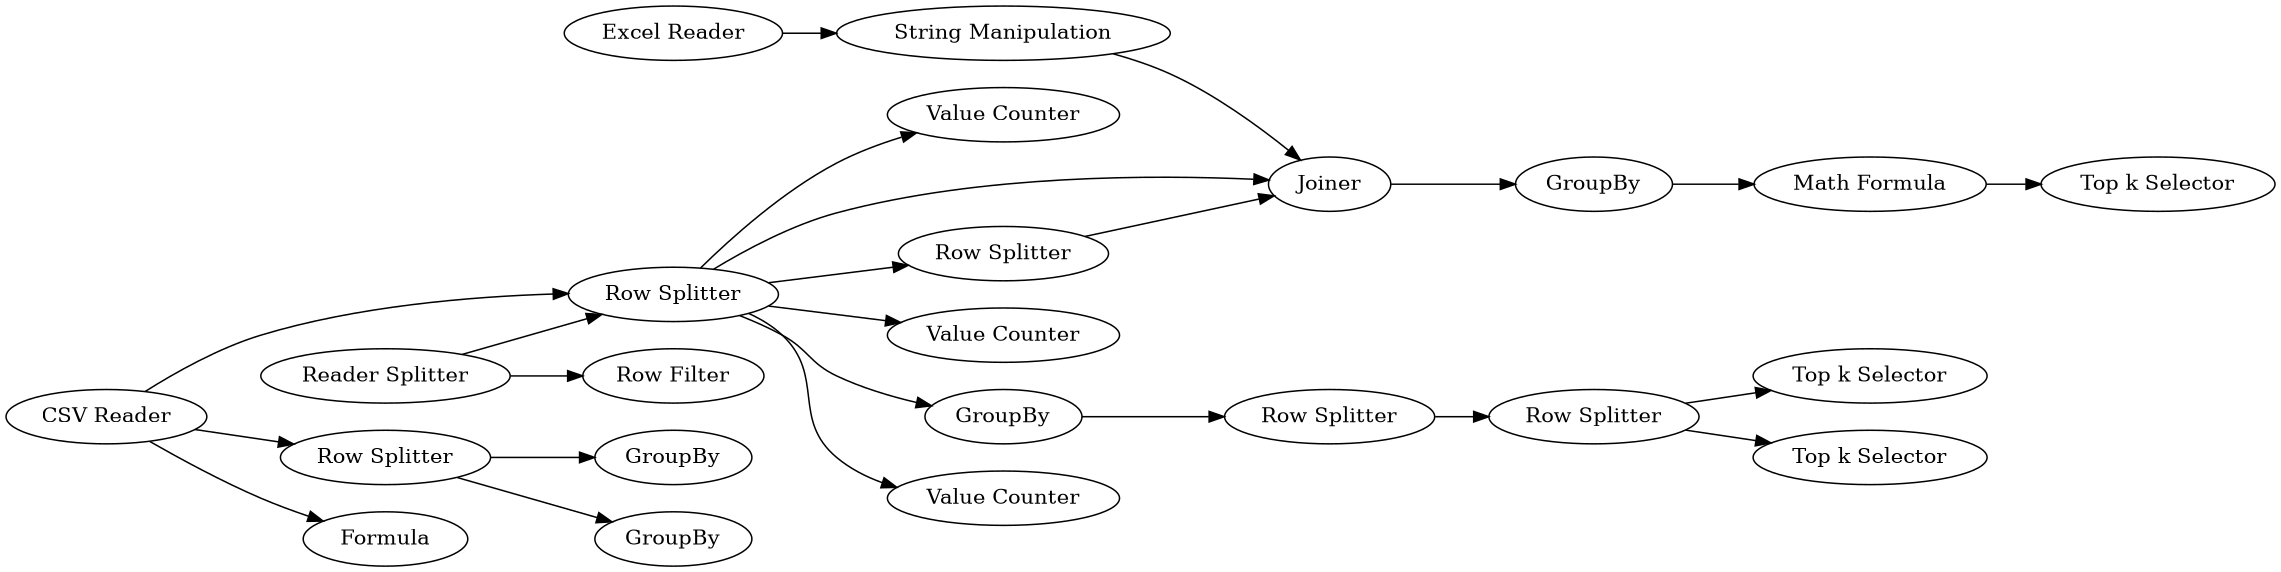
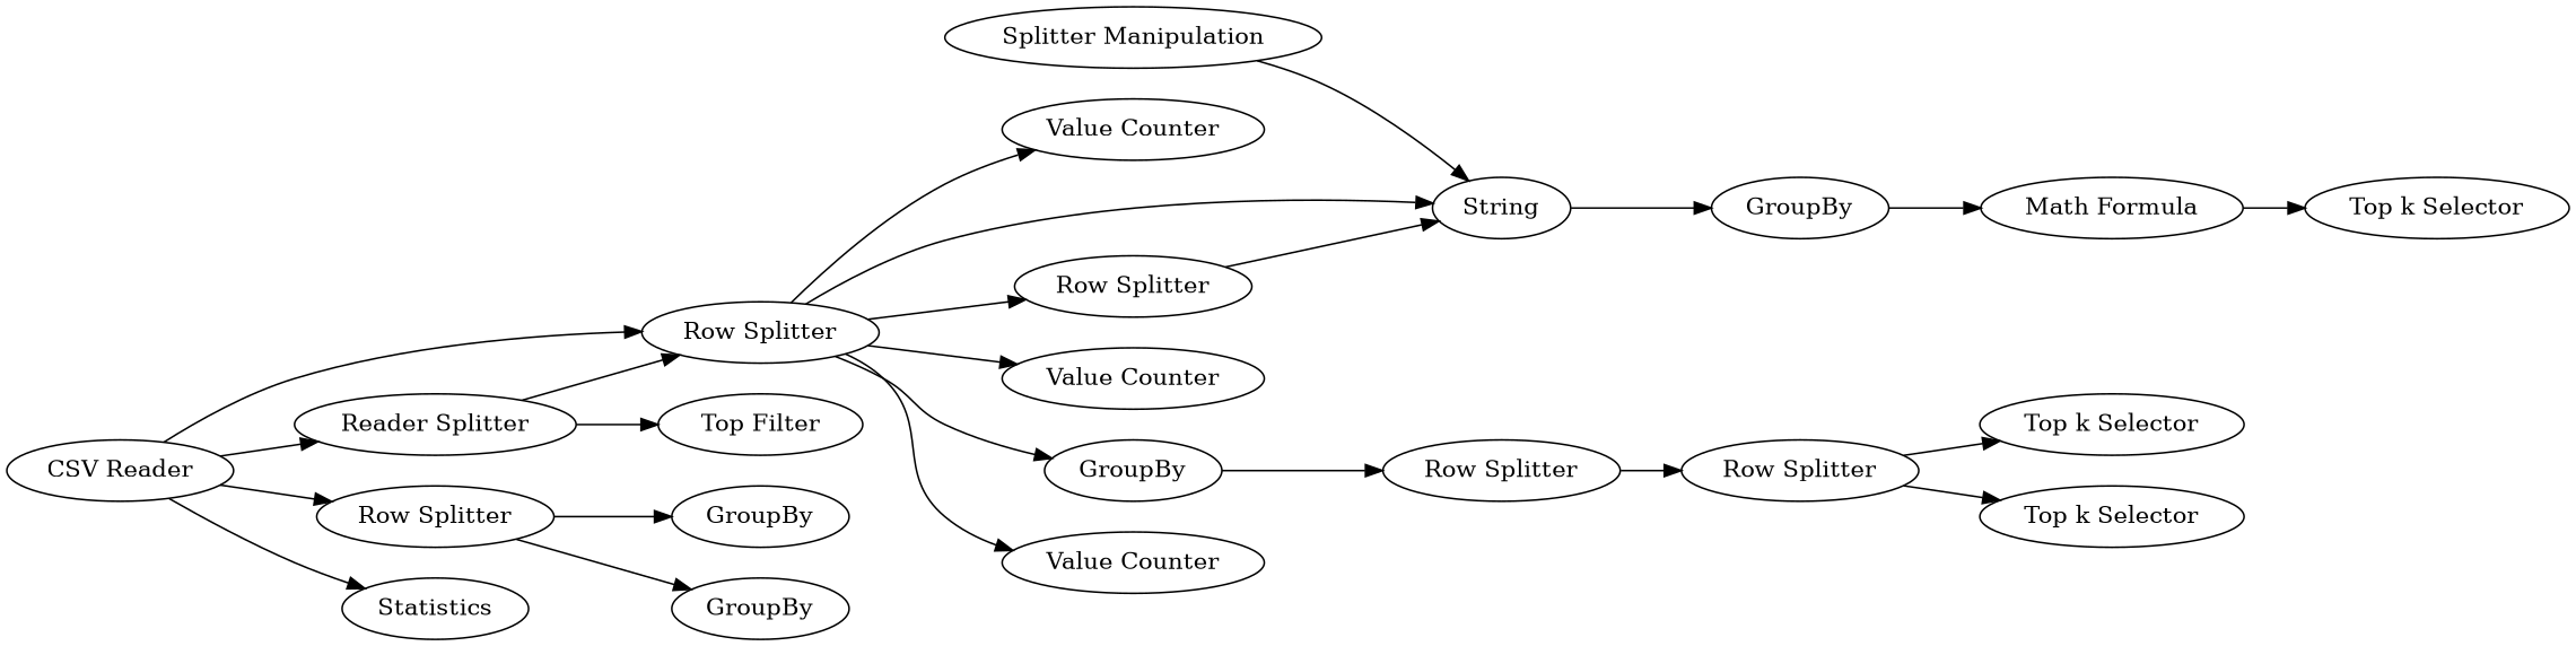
  digraph {
    rankdir=LR
    n1 [label="Row Splitter"]
    n2 [label="Value Counter"]
-   n3 [label=Joiner]
+   n3 [label=String]
    n4 [label="Row Splitter"]
    n5 [label="Value Counter"]
    n6 [label=GroupBy]
    n7 [label="Value Counter"]
    n8 [label=GroupBy]
    n9 [label="Row Splitter"]
    n10 [label="Math Formula"]
    n11 [label="Top k Selector"]
    n12 [label="Reader Splitter"]
-   n13 [label="Row Filter"]
+   n13 [label="Top Filter"]
    n14 [label="CSV Reader"]
    n15 [label="Row Splitter"]
-   n16 [label=Formula]
+   n16 [label=Statistics]
    n17 [label=GroupBy]
    n18 [label=GroupBy]
    n19 [label="Row Splitter"]
    n20 [label="Top k Selector"]
    n21 [label="Top k Selector"]
-   n22 [label="String Manipulation"]
-   n23 [label="Excel Reader"]
+   n22 [label="Splitter Manipulation"]
    n1 -> n2
    n1 -> n3
    n1 -> n4
    n1 -> n5
    n1 -> n6
    n1 -> n7
    n3 -> n8
    n4 -> n3
    n6 -> n9
    n8 -> n10
    n9 -> n19
    n10 -> n11
    n12 -> n1
    n12 -> n13
    n14 -> n1
+   n14 -> n12
    n14 -> n15
    n14 -> n16
    n15 -> n17
    n15 -> n18
    n19 -> n20
    n19 -> n21
    n22 -> n3
-   n23 -> n22
  }
